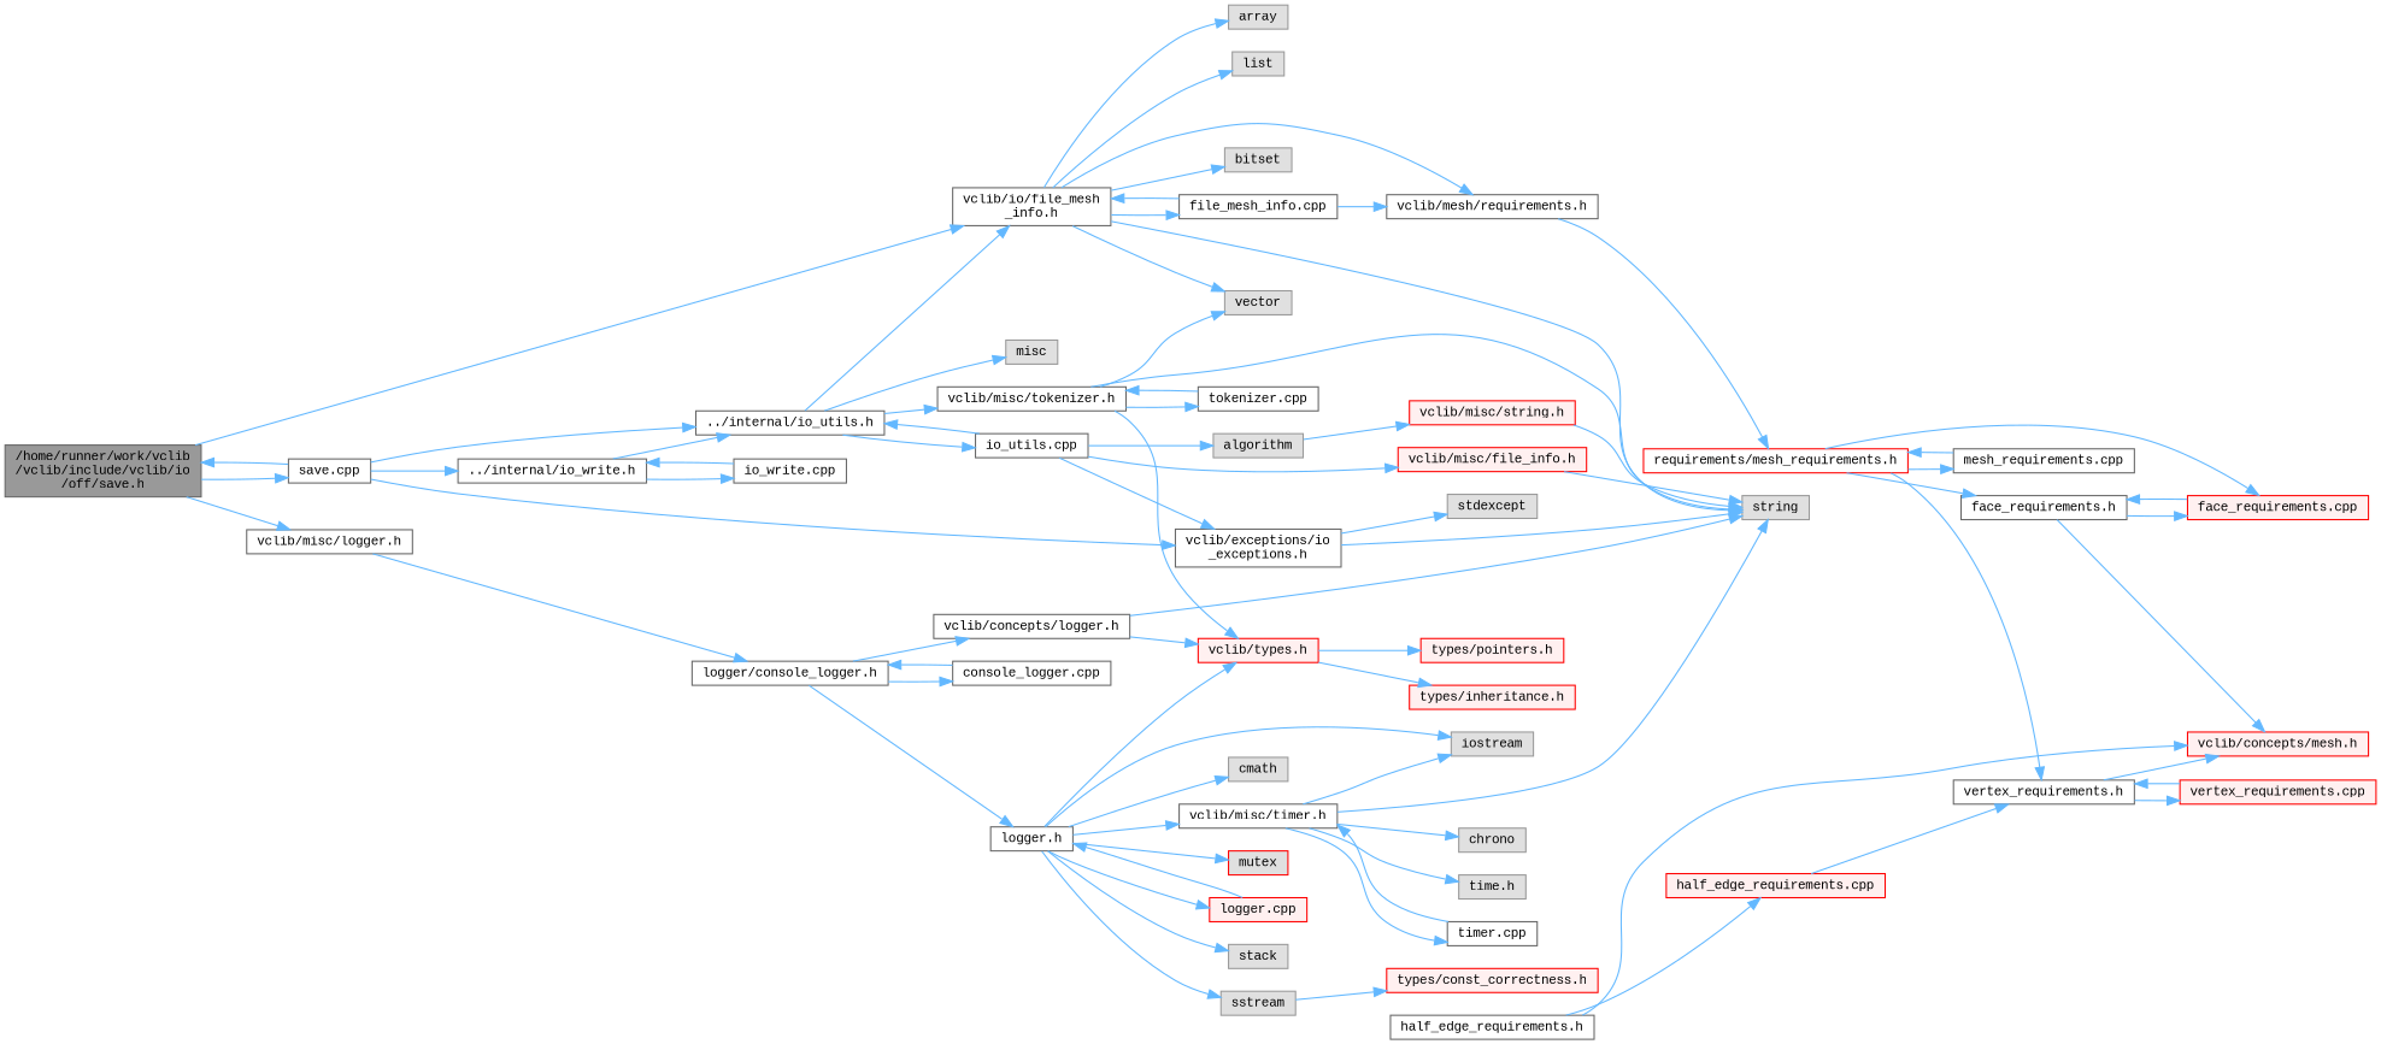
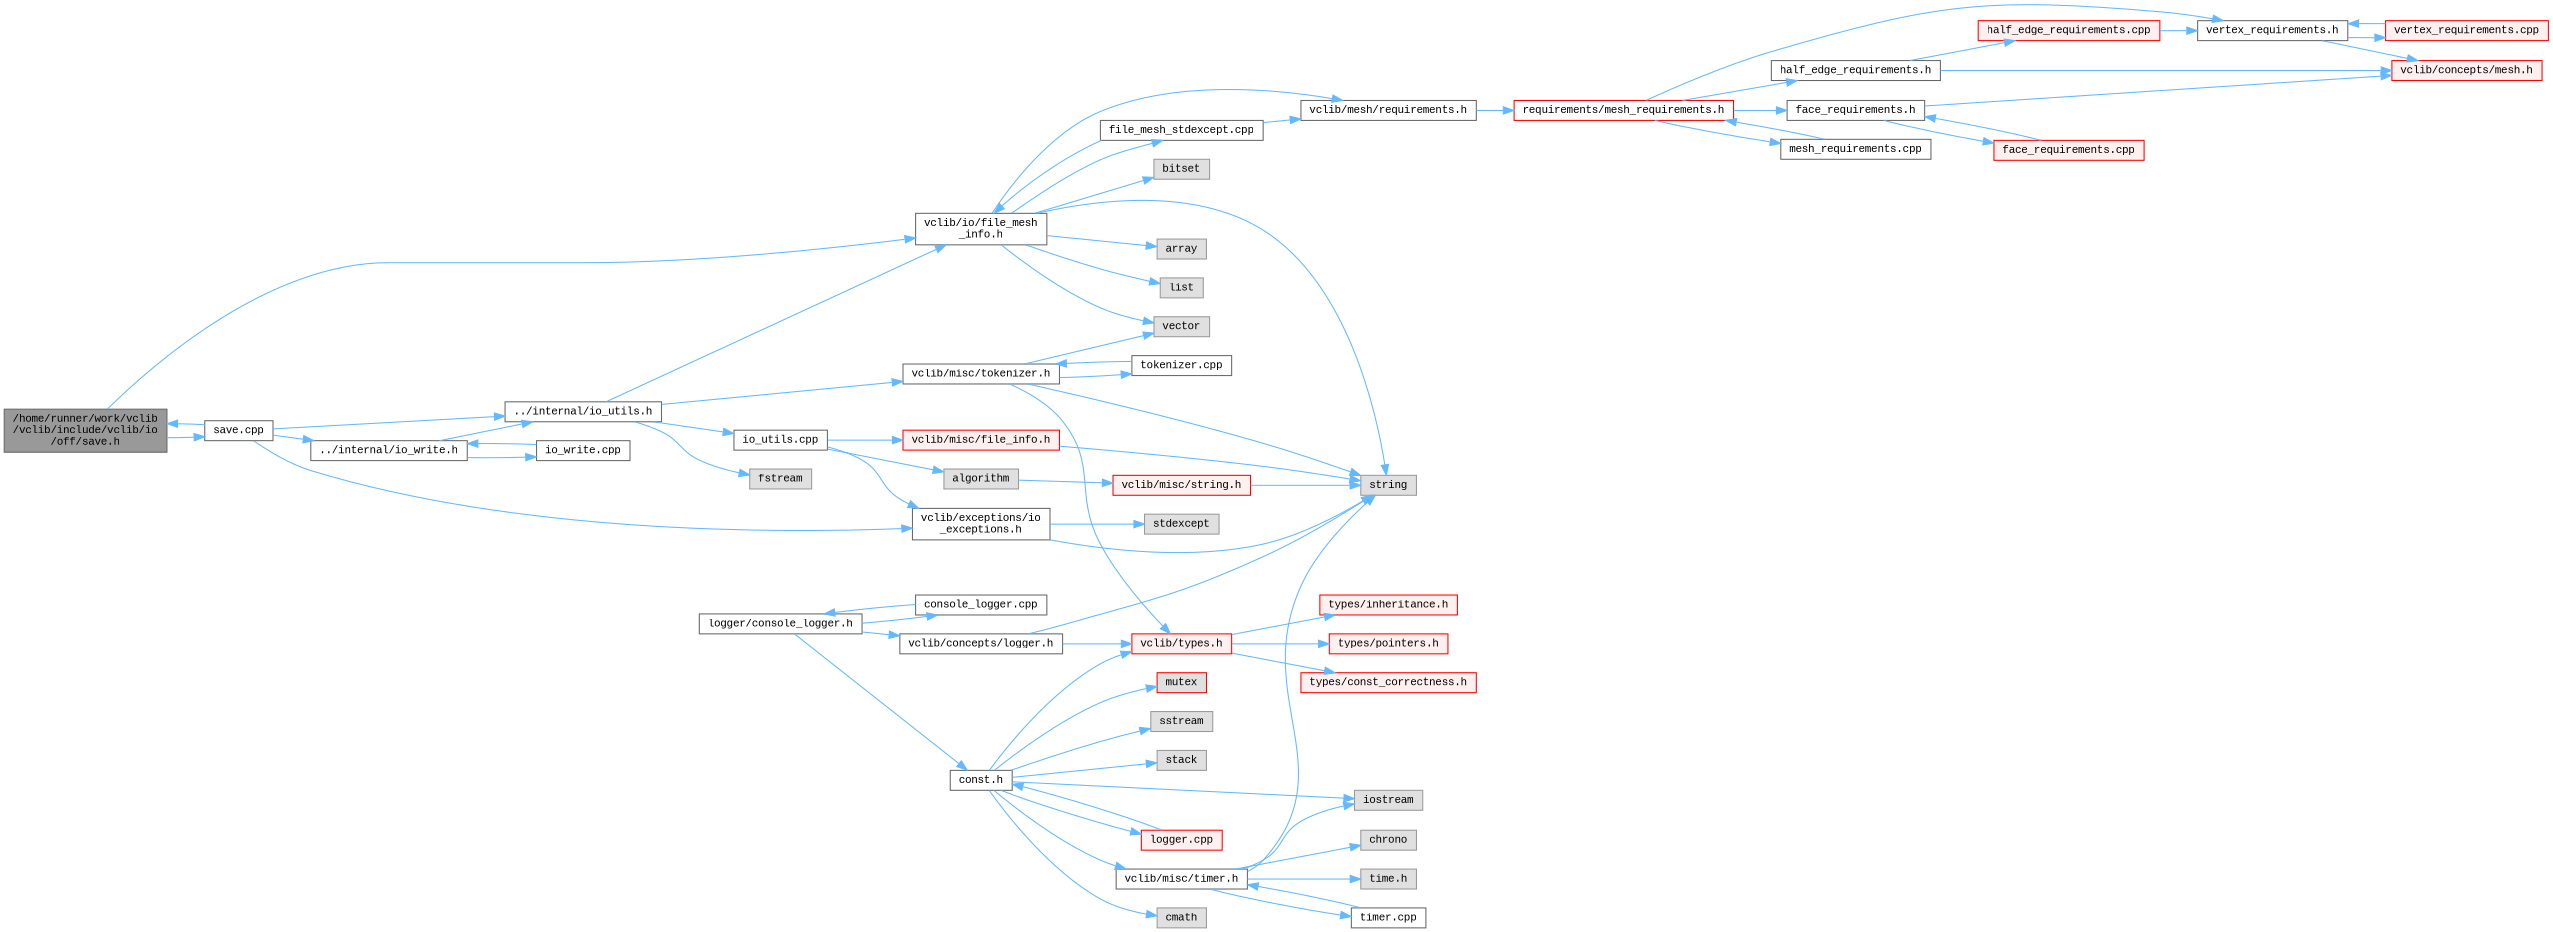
  digraph {
    fontname="Liberation Mono"
    rankdir=LR
    node [color=grey40 fillcolor=white fontname="Liberation Mono" fontsize=10 shape=box style=filled]
    edge [color=steelblue1 fontname="Liberation Mono" fontsize=10 labelfontname=Helvetica labelfontsize=10 style=solid]
    n1 [color=gray40 fillcolor=grey60 fontcolor=black height=0.2 label="/home/runner/work/vclib\l/vclib/include/vclib/io\l/off/save.h" width=0.4]
    n2 [height=0.2 label="vclib/io/file_mesh\l_info.h" width=0.4]
-   n3 [height=0.2 label="vclib/misc/logger.h" width=0.4]
    n4 [height=0.2 label="save.cpp" width=0.4]
    n5 [color=grey60 fillcolor="#E0E0E0" height=0.2 label=array width=0.4]
    n6 [color=grey60 fillcolor="#E0E0E0" height=0.2 label=list width=0.4]
    n7 [color=grey60 fillcolor="#E0E0E0" height=0.2 label=string width=0.4]
    n8 [color=grey60 fillcolor="#E0E0E0" height=0.2 label=vector width=0.4]
    n9 [color=grey60 fillcolor="#E0E0E0" height=0.2 label=bitset width=0.4]
    n10 [height=0.2 label="vclib/mesh/requirements.h" width=0.4]
-   n11 [height=0.2 label="file_mesh_info.cpp" width=0.4]
+   n11 [height=0.2 label="file_mesh_stdexcept.cpp" width=0.4]
    n12 [height=0.2 label="logger/console_logger.h" width=0.4]
    n13 [height=0.2 label="vclib/exceptions/io\l_exceptions.h" width=0.4]
    n14 [height=0.2 label="../internal/io_utils.h" width=0.4]
    n15 [height=0.2 label="../internal/io_write.h" width=0.4]
    n16 [color=red height=0.2 label="requirements/mesh_requirements.h" width=0.4]
    n17 [height=0.2 label="half_edge_requirements.h" width=0.4]
    n18 [height=0.2 label="vertex_requirements.h" width=0.4]
    n19 [height=0.2 label="face_requirements.h" width=0.4]
    n20 [height=0.2 label="mesh_requirements.cpp" width=0.4]
    n21 [color=red fillcolor="#FFF0F0" height=0.2 label="vclib/concepts/mesh.h" width=0.4]
    n22 [color=red fillcolor="#FFF0F0" height=0.2 label="half_edge_requirements.cpp" width=0.4]
    n23 [color=red fillcolor="#FFF0F0" height=0.2 label="vertex_requirements.cpp" width=0.4]
    n24 [color=red fillcolor="#FFF0F0" height=0.2 label="face_requirements.cpp" width=0.4]
-   n25 [height=0.2 label="logger.h" width=0.4]
+   n25 [height=0.2 label="const.h" width=0.4]
    n26 [height=0.2 label="vclib/concepts/logger.h" width=0.4]
    n27 [height=0.2 label="console_logger.cpp" width=0.4]
    n28 [color=grey60 fillcolor="#E0E0E0" height=0.2 label=cmath width=0.4]
    n29 [color=grey60 fillcolor="#E0E0E0" height=0.2 label=iostream width=0.4]
    n30 [color=red fillcolor="#E0E0E0" height=0.2 label=mutex width=0.4]
    n31 [color=grey60 fillcolor="#E0E0E0" height=0.2 label=sstream width=0.4]
    n32 [color=grey60 fillcolor="#E0E0E0" height=0.2 label=stack width=0.4]
    n33 [height=0.2 label="vclib/misc/timer.h" width=0.4]
    n34 [color=red fillcolor="#FFF0F0" height=0.2 label="vclib/types.h" width=0.4]
    n35 [color=red fillcolor="#FFF0F0" height=0.2 label="logger.cpp" width=0.4]
    n36 [color=grey60 fillcolor="#E0E0E0" height=0.2 label=chrono width=0.4]
    n37 [color=grey60 fillcolor="#E0E0E0" height=0.2 label="time.h" width=0.4]
    n38 [height=0.2 label="timer.cpp" width=0.4]
    n39 [color=red fillcolor="#FFF0F0" height=0.2 label="types/const_correctness.h" width=0.4]
    n40 [color=red fillcolor="#FFF0F0" height=0.2 label="types/inheritance.h" width=0.4]
    n41 [color=red fillcolor="#FFF0F0" height=0.2 label="types/pointers.h" width=0.4]
    n42 [color=grey60 fillcolor="#E0E0E0" height=0.2 label=stdexcept width=0.4]
-   n43 [color=grey60 fillcolor="#E0E0E0" height=0.2 label=misc width=0.4]
+   n43 [color=grey60 fillcolor="#E0E0E0" height=0.2 label=fstream width=0.4]
    n44 [height=0.2 label="vclib/misc/tokenizer.h" width=0.4]
    n45 [height=0.2 label="io_utils.cpp" width=0.4]
    n46 [height=0.2 label="io_write.cpp" width=0.4]
    n47 [height=0.2 label="tokenizer.cpp" width=0.4]
    n48 [color=grey60 fillcolor="#E0E0E0" height=0.2 label=algorithm width=0.4]
    n49 [color=red fillcolor="#FFF0F0" height=0.2 label="vclib/misc/file_info.h" width=0.4]
    n50 [color=red fillcolor="#FFF0F0" height=0.2 label="vclib/misc/string.h" width=0.4]
    n1 -> n2
-   n1 -> n3
    n1 -> n4
    n2 -> n5
    n2 -> n6
    n2 -> n7
    n2 -> n8
    n2 -> n9
    n2 -> n10
    n2 -> n11
-   n3 -> n12
    n4 -> n1
    n4 -> n13
    n4 -> n14
    n4 -> n15
    n10 -> n16
    n11 -> n2
    n11 -> n10
    n12 -> n25
    n12 -> n26
    n12 -> n27
    n13 -> n7
    n13 -> n42
    n14 -> n2
    n14 -> n43
    n14 -> n44
    n14 -> n45
    n15 -> n14
    n15 -> n46
-   n16 -> n24
+   n16 -> n17
    n16 -> n18
    n16 -> n19
    n16 -> n20
    n17 -> n21
    n17 -> n22
    n18 -> n21
    n18 -> n23
    n19 -> n21
    n19 -> n24
    n20 -> n16
    n22 -> n18
    n23 -> n18
    n24 -> n19
    n25 -> n28
    n25 -> n29
    n25 -> n30
    n25 -> n31
    n25 -> n32
    n25 -> n33
    n25 -> n34
    n25 -> n35
    n26 -> n7
    n26 -> n34
    n27 -> n12
    n33 -> n7
    n33 -> n29
    n33 -> n36
    n33 -> n37
    n33 -> n38
-   n31 -> n39
+   n34 -> n39
    n34 -> n40
    n34 -> n41
    n35 -> n25
    n38 -> n33
    n44 -> n7
    n44 -> n8
    n44 -> n34
    n44 -> n47
    n45 -> n13
-   n45 -> n14
    n45 -> n48
    n45 -> n49
    n46 -> n15
    n47 -> n44
    n48 -> n50
    n49 -> n7
    n50 -> n7
  }
